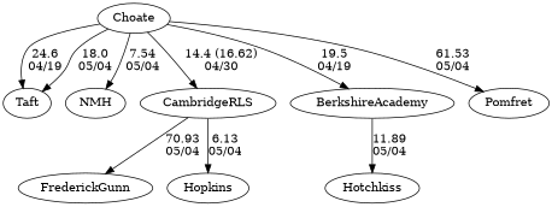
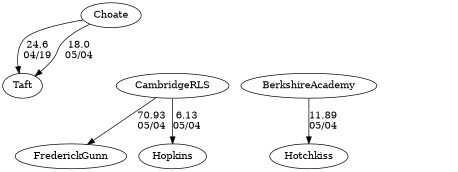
  digraph {
    edge [random=random]
    Choate
    Taft
-   NMH
    CambridgeRLS
    BerkshireAcademy
-   Pomfret
    FrederickGunn
    Hopkins
    Hotchkiss
    Choate -> Taft [label="24.6\n04/19" weight=76]
    Choate -> Taft [label="18.0\n05/04" weight=82]
-   Choate -> NMH [label="7.54\n05/04" weight=93]
-   Choate -> CambridgeRLS [label="14.4 (16.62)\n04/30" weight=86]
-   Choate -> BerkshireAcademy [label="19.5\n04/19" weight=81]
-   Choate -> Pomfret [label="61.53\n05/04" weight=39]
    CambridgeRLS -> FrederickGunn [label="70.93\n05/04" weight=30]
    CambridgeRLS -> Hopkins [label="6.13\n05/04" weight=94]
    BerkshireAcademy -> Hotchkiss [label="11.89\n05/04" weight=89]
  }
